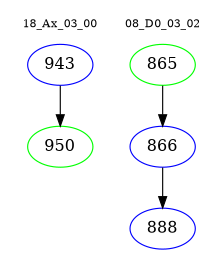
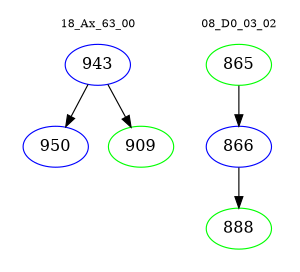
  digraph {
    node [color=green]
    edge [color=black]
    n1 [color=blue label=943]
-   n2 [label=950]
+   n2 [color=blue label=950]
+   n3 [label=909]
    n4 [color=blue label=866]
    n5 [label=865]
-   n6 [color=blue label=888]
+   n6 [label=888]
    subgraph cluster_1 {
      color=white
      fontsize=10
-     label="18_Ax_03_00"
+     label="18_Ax_63_00"
      n1
      n2
+     n3
    }
    subgraph cluster_2 {
      color=white
      fontsize=10
      label="08_D0_03_02"
      n4
      n5
      n6
    }
    n1 -> n2
+   n1 -> n3
    n4 -> n6
    n5 -> n4
  }
